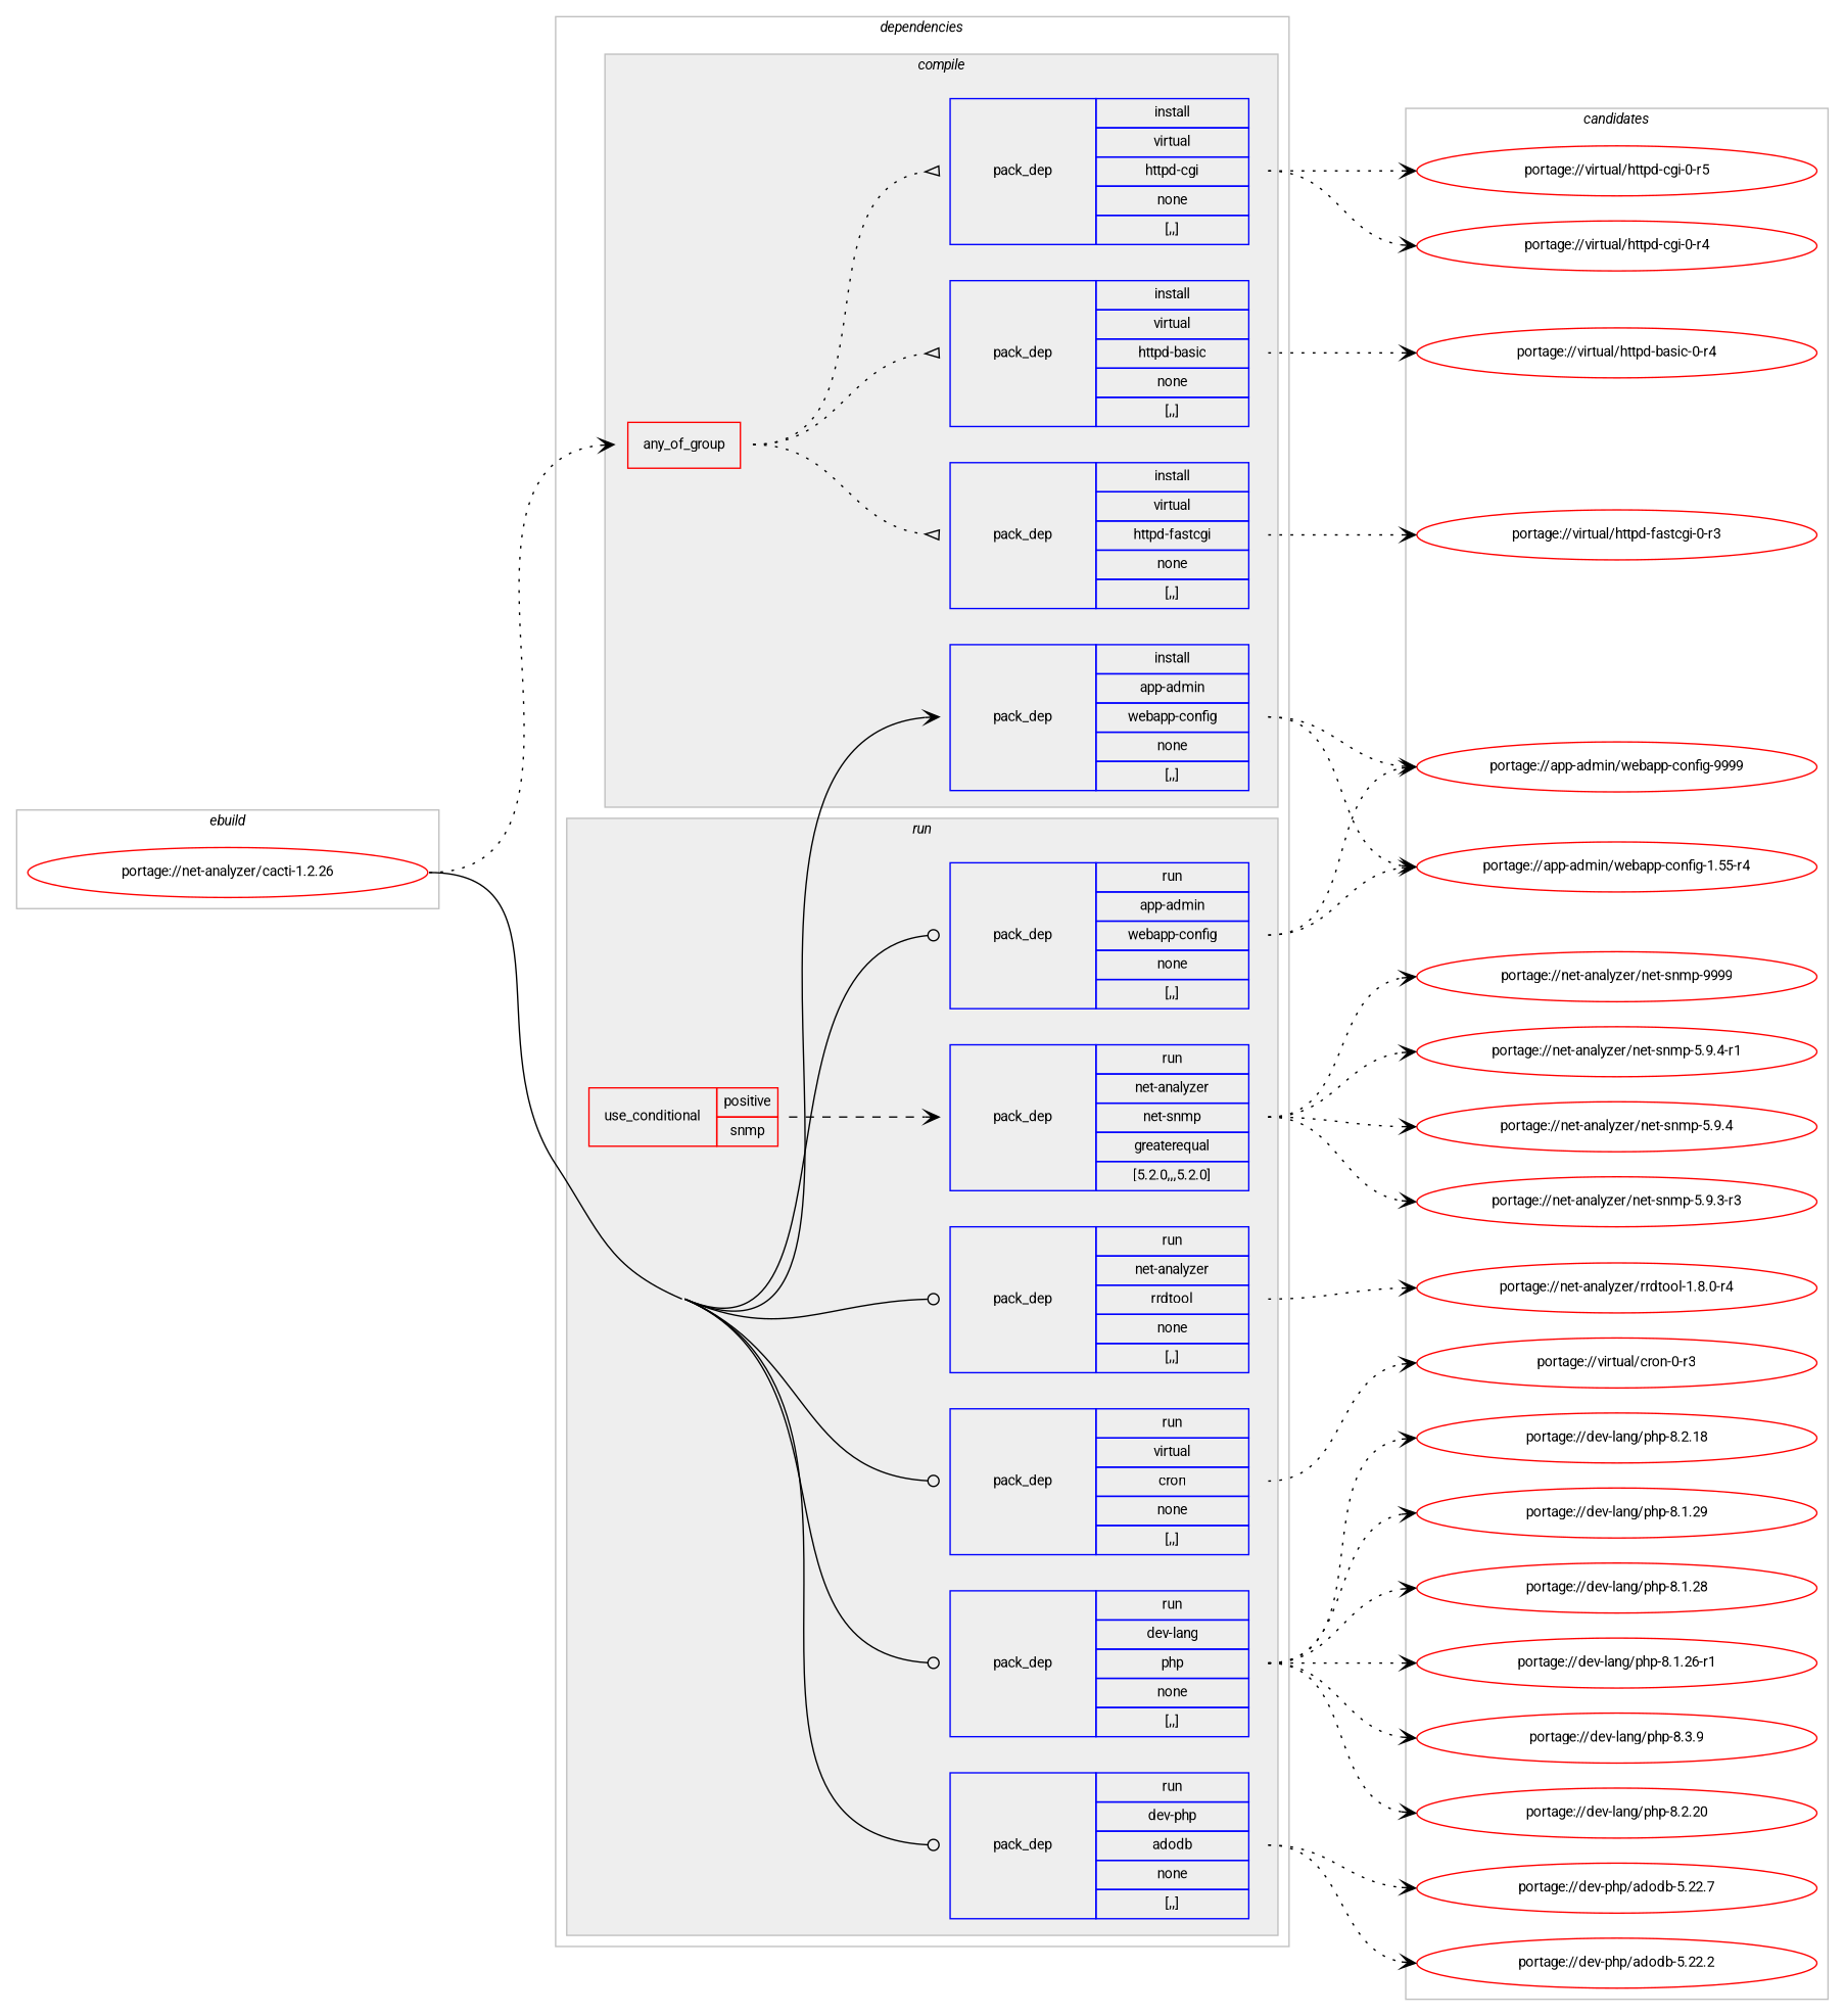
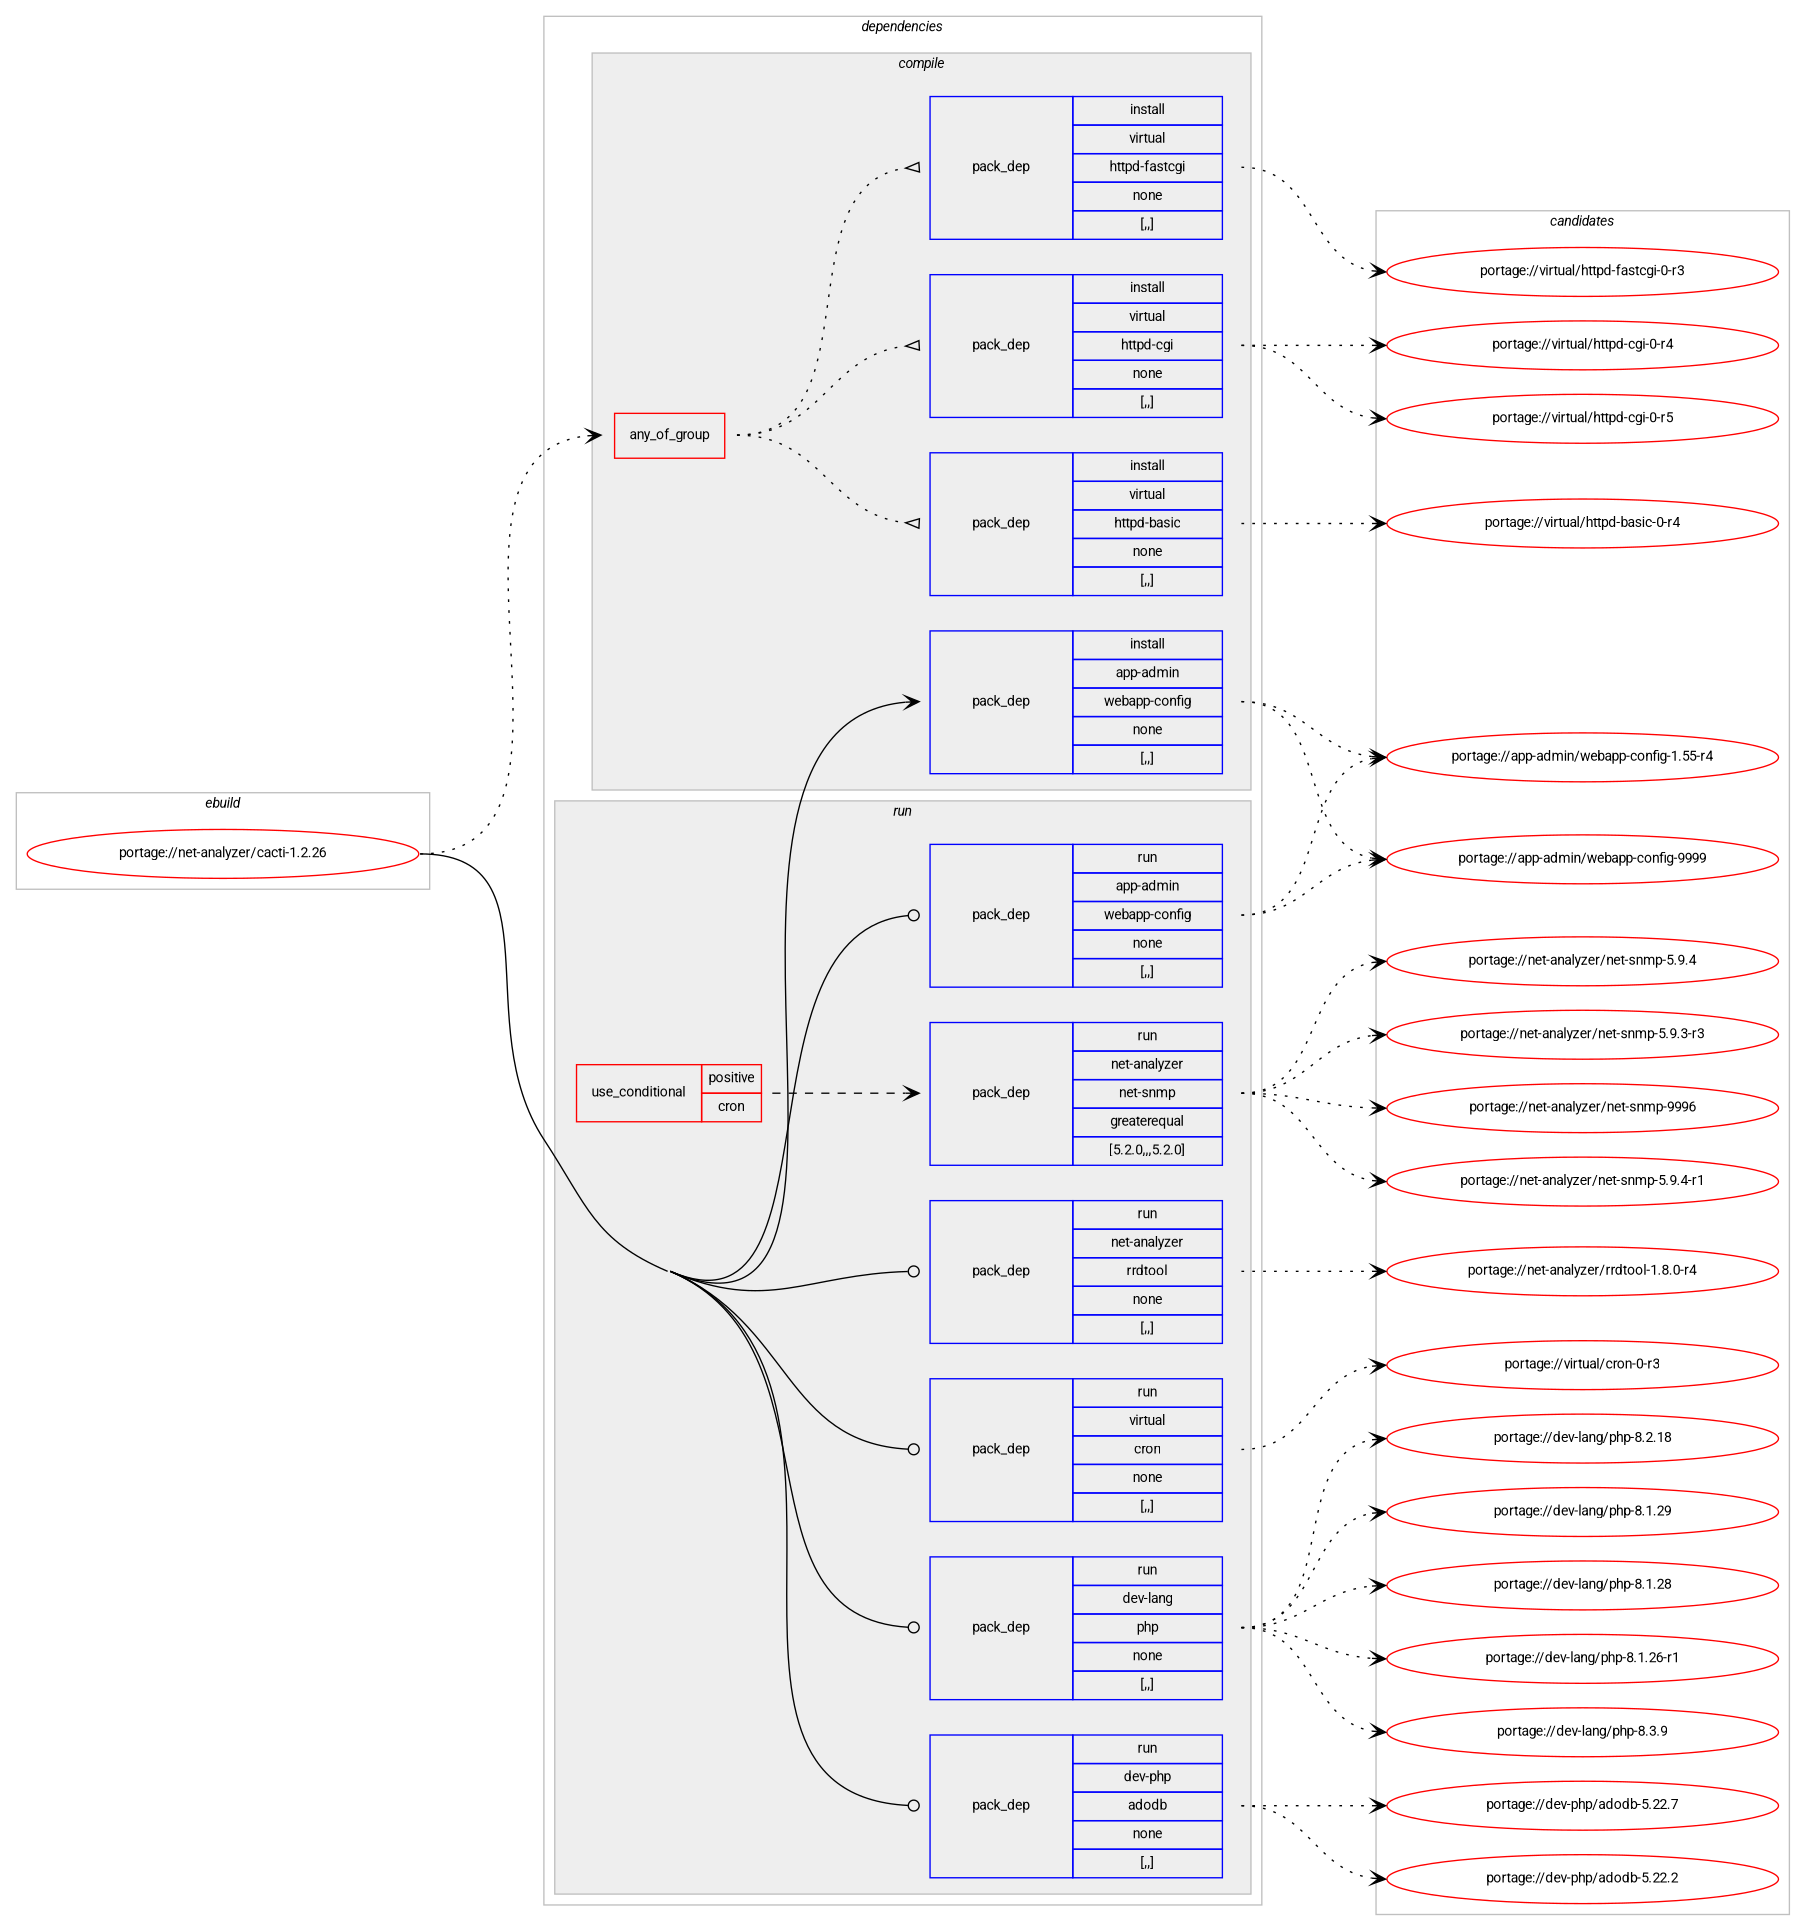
  digraph {
    compound=true
    concentrate=true
    fontname=Roboto
    fontsize=10
    newrank=true
    rankdir=LR
    ranksep=1.5
    node [color=red fontname=Roboto fontsize=10]
    edge [arrowhead=vee fontname=Roboto headport=w style=dotted tailport=e weight=100]
    n1 [label="portage://net-analyzer/cacti-1.2.26" width=4]
    n2 [color=blue label=<<TABLE BORDER="0" CELLBORDER="1" CELLSPACING="0" CELLPADDING="4" WIDTH="220"><TR><TD ROWSPAN="6" CELLPADDING="30">pack_dep</TD></TR><TR><TD WIDTH="110">install</TD></TR><TR><TD>virtual</TD></TR><TR><TD>httpd-basic</TD></TR><TR><TD>none</TD></TR><TR><TD>[,,]</TD></TR></TABLE>> shape=none]
    n3 [color=blue label=<<TABLE BORDER="0" CELLBORDER="1" CELLSPACING="0" CELLPADDING="4" WIDTH="220"><TR><TD ROWSPAN="6" CELLPADDING="30">pack_dep</TD></TR><TR><TD WIDTH="110">install</TD></TR><TR><TD>virtual</TD></TR><TR><TD>httpd-cgi</TD></TR><TR><TD>none</TD></TR><TR><TD>[,,]</TD></TR></TABLE>> shape=none]
    n4 [color=blue label=<<TABLE BORDER="0" CELLBORDER="1" CELLSPACING="0" CELLPADDING="4" WIDTH="220"><TR><TD ROWSPAN="6" CELLPADDING="30">pack_dep</TD></TR><TR><TD WIDTH="110">install</TD></TR><TR><TD>virtual</TD></TR><TR><TD>httpd-fastcgi</TD></TR><TR><TD>none</TD></TR><TR><TD>[,,]</TD></TR></TABLE>> shape=none]
    n5 [label=<<TABLE BORDER="0" CELLBORDER="1" CELLSPACING="0" CELLPADDING="4"><TR><TD CELLPADDING="10">any_of_group</TD></TR></TABLE>> shape=none]
    n6 [color=blue label=<<TABLE BORDER="0" CELLBORDER="1" CELLSPACING="0" CELLPADDING="4" WIDTH="220"><TR><TD ROWSPAN="6" CELLPADDING="30">pack_dep</TD></TR><TR><TD WIDTH="110">install</TD></TR><TR><TD>app-admin</TD></TR><TR><TD>webapp-config</TD></TR><TR><TD>none</TD></TR><TR><TD>[,,]</TD></TR></TABLE>> shape=none]
    n7 [color=blue label=<<TABLE BORDER="0" CELLBORDER="1" CELLSPACING="0" CELLPADDING="4" WIDTH="220"><TR><TD ROWSPAN="6" CELLPADDING="30">pack_dep</TD></TR><TR><TD WIDTH="110">run</TD></TR><TR><TD>net-analyzer</TD></TR><TR><TD>net-snmp</TD></TR><TR><TD>greaterequal</TD></TR><TR><TD>[5.2.0,,,5.2.0]</TD></TR></TABLE>> shape=none]
-   n8 [label=<<TABLE BORDER="0" CELLBORDER="1" CELLSPACING="0" CELLPADDING="4"><TR><TD ROWSPAN="3" CELLPADDING="10">use_conditional</TD></TR><TR><TD>positive</TD></TR><TR><TD>snmp</TD></TR></TABLE>> shape=none]
+   n8 [label=<<TABLE BORDER="0" CELLBORDER="1" CELLSPACING="0" CELLPADDING="4"><TR><TD ROWSPAN="3" CELLPADDING="10">use_conditional</TD></TR><TR><TD>positive</TD></TR><TR><TD>cron</TD></TR></TABLE>> shape=none]
    n9 [color=blue label=<<TABLE BORDER="0" CELLBORDER="1" CELLSPACING="0" CELLPADDING="4" WIDTH="220"><TR><TD ROWSPAN="6" CELLPADDING="30">pack_dep</TD></TR><TR><TD WIDTH="110">run</TD></TR><TR><TD>app-admin</TD></TR><TR><TD>webapp-config</TD></TR><TR><TD>none</TD></TR><TR><TD>[,,]</TD></TR></TABLE>> shape=none]
    n10 [color=blue label=<<TABLE BORDER="0" CELLBORDER="1" CELLSPACING="0" CELLPADDING="4" WIDTH="220"><TR><TD ROWSPAN="6" CELLPADDING="30">pack_dep</TD></TR><TR><TD WIDTH="110">run</TD></TR><TR><TD>dev-lang</TD></TR><TR><TD>php</TD></TR><TR><TD>none</TD></TR><TR><TD>[,,]</TD></TR></TABLE>> shape=none]
    n11 [color=blue label=<<TABLE BORDER="0" CELLBORDER="1" CELLSPACING="0" CELLPADDING="4" WIDTH="220"><TR><TD ROWSPAN="6" CELLPADDING="30">pack_dep</TD></TR><TR><TD WIDTH="110">run</TD></TR><TR><TD>dev-php</TD></TR><TR><TD>adodb</TD></TR><TR><TD>none</TD></TR><TR><TD>[,,]</TD></TR></TABLE>> shape=none]
    n12 [color=blue label=<<TABLE BORDER="0" CELLBORDER="1" CELLSPACING="0" CELLPADDING="4" WIDTH="220"><TR><TD ROWSPAN="6" CELLPADDING="30">pack_dep</TD></TR><TR><TD WIDTH="110">run</TD></TR><TR><TD>net-analyzer</TD></TR><TR><TD>rrdtool</TD></TR><TR><TD>none</TD></TR><TR><TD>[,,]</TD></TR></TABLE>> shape=none]
    n13 [color=blue label=<<TABLE BORDER="0" CELLBORDER="1" CELLSPACING="0" CELLPADDING="4" WIDTH="220"><TR><TD ROWSPAN="6" CELLPADDING="30">pack_dep</TD></TR><TR><TD WIDTH="110">run</TD></TR><TR><TD>virtual</TD></TR><TR><TD>cron</TD></TR><TR><TD>none</TD></TR><TR><TD>[,,]</TD></TR></TABLE>> shape=none]
    n14 [label="portage://virtual/httpd-basic-0-r4" width=4]
    n15 [label="portage://virtual/httpd-cgi-0-r5" width=4]
    n16 [label="portage://virtual/httpd-cgi-0-r4" width=4]
    n17 [label="portage://virtual/httpd-fastcgi-0-r3" width=4]
    n18 [label="portage://app-admin/webapp-config-9999" width=4]
    n19 [label="portage://app-admin/webapp-config-1.55-r4" width=4]
-   n20 [label="portage://net-analyzer/net-snmp-9999" width=4]
+   n20 [label="portage://net-analyzer/net-snmp-9996" width=4]
    n21 [label="portage://net-analyzer/net-snmp-5.9.4-r1" width=4]
    n22 [label="portage://net-analyzer/net-snmp-5.9.4" width=4]
    n23 [label="portage://net-analyzer/net-snmp-5.9.3-r3" width=4]
    n24 [label="portage://dev-lang/php-8.3.9" width=4]
-   n25 [label="portage://dev-lang/php-8.2.20" width=4]
    n26 [label="portage://dev-lang/php-8.2.18" width=4]
    n27 [label="portage://dev-lang/php-8.1.29" width=4]
    n28 [label="portage://dev-lang/php-8.1.28" width=4]
    n29 [label="portage://dev-lang/php-8.1.26-r1" width=4]
    n30 [label="portage://dev-php/adodb-5.22.7" width=4]
    n31 [label="portage://dev-php/adodb-5.22.2" width=4]
    n32 [label="portage://net-analyzer/rrdtool-1.8.0-r4" width=4]
    n33 [label="portage://virtual/cron-0-r3" width=4]
    subgraph cluster_1 {
      color=gray
      label=<<i>ebuild</i>>
      n1
    }
    subgraph cluster_2 {
      color=gray
      label=<<i>dependencies</i>>
      subgraph cluster_3 {
        color=gray
        fillcolor="#eeeeee"
        label=<<i>compile</i>>
        style=filled
        subgraph sub_4 {
          color=gray
          fillcolor="#eeeeee"
          label=<<i>compile</i>>
          style=filled
          n5
          subgraph sub_5 {
            color=gray
            fillcolor="#eeeeee"
            label=<<i>compile</i>>
            style=filled
            n2
          }
          subgraph sub_6 {
            color=gray
            fillcolor="#eeeeee"
            label=<<i>compile</i>>
            style=filled
            n3
          }
          subgraph sub_7 {
            color=gray
            fillcolor="#eeeeee"
            label=<<i>compile</i>>
            style=filled
            n4
          }
        }
        subgraph sub_8 {
          color=gray
          fillcolor="#eeeeee"
          label=<<i>compile</i>>
          style=filled
          n6
        }
      }
      subgraph cluster_9 {
        color=gray
        fillcolor="#eeeeee"
        label=<<i>compile and run</i>>
        style=filled
      }
      subgraph cluster_10 {
        color=gray
        fillcolor="#eeeeee"
        label=<<i>run</i>>
        style=filled
        subgraph sub_11 {
          color=gray
          fillcolor="#eeeeee"
          label=<<i>run</i>>
          style=filled
          n8
          subgraph sub_12 {
            color=gray
            fillcolor="#eeeeee"
            label=<<i>run</i>>
            style=filled
            n7
          }
        }
        subgraph sub_13 {
          color=gray
          fillcolor="#eeeeee"
          label=<<i>run</i>>
          style=filled
          n9
        }
        subgraph sub_14 {
          color=gray
          fillcolor="#eeeeee"
          label=<<i>run</i>>
          style=filled
          n10
        }
        subgraph sub_15 {
          color=gray
          fillcolor="#eeeeee"
          label=<<i>run</i>>
          style=filled
          n11
        }
        subgraph sub_16 {
          color=gray
          fillcolor="#eeeeee"
          label=<<i>run</i>>
          style=filled
          n12
        }
        subgraph sub_17 {
          color=gray
          fillcolor="#eeeeee"
          label=<<i>run</i>>
          style=filled
          n13
        }
      }
    }
    subgraph cluster_18 {
      color=gray
      label=<<i>candidates</i>>
      rank=same
      subgraph sub_19 {
        color=black
        label=<<i>candidates</i>>
        nodesep=1
        rank=same
        n14
      }
      subgraph sub_20 {
        color=black
        label=<<i>candidates</i>>
        nodesep=1
        rank=same
        n15
        n16
      }
      subgraph sub_21 {
        color=black
        label=<<i>candidates</i>>
        nodesep=1
        rank=same
        n17
      }
      subgraph sub_22 {
        color=black
        label=<<i>candidates</i>>
        nodesep=1
        rank=same
        n18
        n19
      }
      subgraph sub_23 {
        color=black
        label=<<i>candidates</i>>
        nodesep=1
        rank=same
        n20
        n21
        n22
        n23
      }
      subgraph sub_24 {
        color=black
        label=<<i>candidates</i>>
        nodesep=1
        rank=same
        n18
        n19
      }
      subgraph sub_25 {
        color=black
        label=<<i>candidates</i>>
        nodesep=1
        rank=same
        n24
-       n25
        n26
        n27
        n28
        n29
      }
      subgraph sub_26 {
        color=black
        label=<<i>candidates</i>>
        nodesep=1
        rank=same
        n30
        n31
      }
      subgraph sub_27 {
        color=black
        label=<<i>candidates</i>>
        nodesep=1
        rank=same
        n32
      }
      subgraph sub_28 {
        color=black
        label=<<i>candidates</i>>
        nodesep=1
        rank=same
        n33
      }
    }
    n1 -> n5 [weight=20]
    n1 -> n6 [style=solid weight=20]
    n1 -> n9 [arrowhead=odot style=solid weight=20]
    n1 -> n10 [arrowhead=odot style=solid weight=20]
    n1 -> n11 [arrowhead=odot style=solid weight=20]
    n1 -> n12 [arrowhead=odot style=solid weight=20]
    n1 -> n13 [arrowhead=odot style=solid weight=20]
    n2 -> n14
    n3 -> n15
    n3 -> n16
    n4 -> n17
    n5 -> n2 [arrowhead=oinv weight=20]
    n5 -> n3 [arrowhead=oinv weight=20]
    n5 -> n4 [arrowhead=oinv weight=20]
    n6 -> n18
    n6 -> n19
    n7 -> n20
    n7 -> n21
    n7 -> n22
    n7 -> n23
    n8 -> n7 [style=dashed weight=20]
    n9 -> n18
    n9 -> n19
    n10 -> n24
-   n10 -> n25
    n10 -> n26
    n10 -> n27
    n10 -> n28
    n10 -> n29
    n11 -> n30
    n11 -> n31
    n12 -> n32
    n13 -> n33
  }
